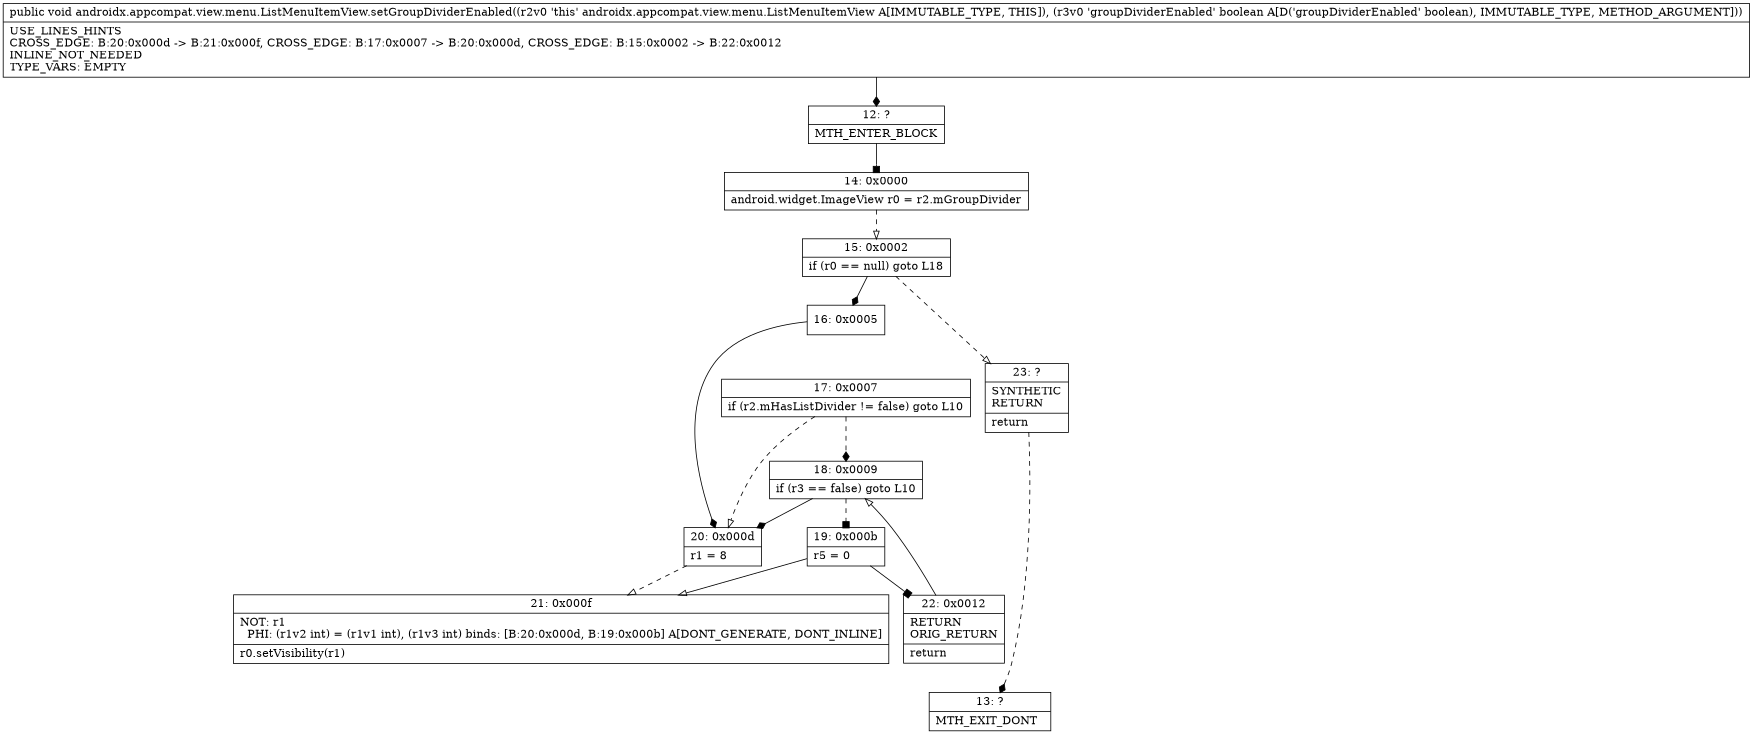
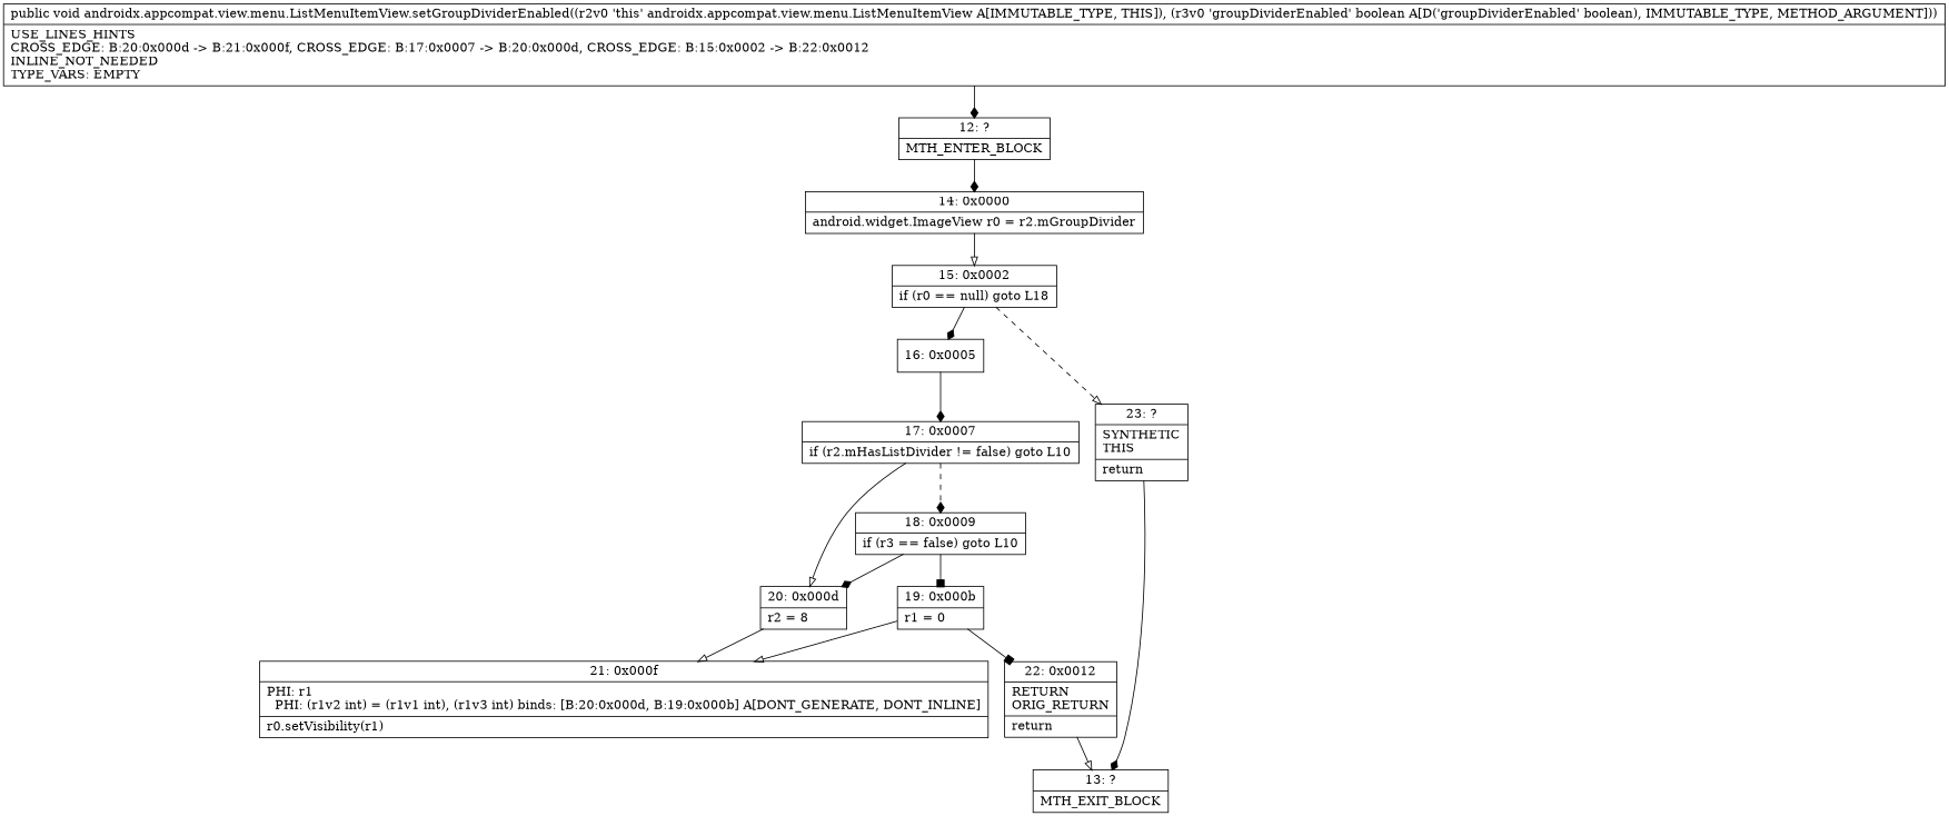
  digraph {
    node [shape=record]
    edge [arrowhead=onormal]
    n1 [label="{12\:\ ?|MTH_ENTER_BLOCK\l}"]
    n2 [label="{14\:\ 0x0000|android.widget.ImageView r0 = r2.mGroupDivider\l}"]
    n3 [label="{15\:\ 0x0002|if (r0 == null) goto L18\l}"]
    n4 [label="{16\:\ 0x0005}"]
-   n5 [label="{23\:\ ?|SYNTHETIC\lRETURN\l|return\l}"]
+   n5 [label="{23\:\ ?|SYNTHETIC\lTHIS\l|return\l}"]
    n6 [label="{17\:\ 0x0007|if (r2.mHasListDivider != false) goto L10\l}"]
-   n7 [label="{13\:\ ?|MTH_EXIT_DONT\l}"]
+   n7 [label="{13\:\ ?|MTH_EXIT_BLOCK\l}"]
    n8 [label="{18\:\ 0x0009|if (r3 == false) goto L10\l}"]
-   n9 [label="{20\:\ 0x000d|r1 = 8\l}"]
-   n10 [label="{19\:\ 0x000b|r5 = 0\l}"]
-   n11 [label="{21\:\ 0x000f|NOT: r1 \l  PHI: (r1v2 int) = (r1v1 int), (r1v3 int) binds: [B:20:0x000d, B:19:0x000b] A[DONT_GENERATE, DONT_INLINE]\l|r0.setVisibility(r1)\l}"]
+   n9 [label="{20\:\ 0x000d|r2 = 8\l}"]
+   n10 [label="{19\:\ 0x000b|r1 = 0\l}"]
+   n11 [label="{21\:\ 0x000f|PHI: r1 \l  PHI: (r1v2 int) = (r1v1 int), (r1v3 int) binds: [B:20:0x000d, B:19:0x000b] A[DONT_GENERATE, DONT_INLINE]\l|r0.setVisibility(r1)\l}"]
    n12 [label="{22\:\ 0x0012|RETURN\lORIG_RETURN\l|return\l}"]
    n13 [label="{public void androidx.appcompat.view.menu.ListMenuItemView.setGroupDividerEnabled((r2v0 'this' androidx.appcompat.view.menu.ListMenuItemView A[IMMUTABLE_TYPE, THIS]), (r3v0 'groupDividerEnabled' boolean A[D('groupDividerEnabled' boolean), IMMUTABLE_TYPE, METHOD_ARGUMENT]))  | USE_LINES_HINTS\lCROSS_EDGE: B:20:0x000d \-\> B:21:0x000f, CROSS_EDGE: B:17:0x0007 \-\> B:20:0x000d, CROSS_EDGE: B:15:0x0002 \-\> B:22:0x0012\lINLINE_NOT_NEEDED\lTYPE_VARS: EMPTY\l}"]
-   n1 -> n2 [arrowhead=box]
-   n2 -> n3 [style=dashed]
+   n1 -> n2 [arrowhead=diamond]
+   n2 -> n3
    n3 -> n4 [arrowhead=diamond style=solid]
    n3 -> n5 [style=dashed]
-   n4 -> n9 [arrowhead=diamond]
-   n5 -> n7 [arrowhead=diamond style=dashed]
+   n4 -> n6 [arrowhead=diamond]
+   n5 -> n7 [arrowhead=diamond]
    n6 -> n8 [arrowhead=diamond style=dashed]
-   n6 -> n9 [style=dashed]
+   n6 -> n9
    n8 -> n9 [arrowhead=diamond]
-   n8 -> n10 [arrowhead=box style=dashed]
-   n9 -> n11 [style=dashed]
+   n8 -> n10 [arrowhead=box style=solid]
+   n9 -> n11
    n10 -> n11
    n10 -> n12 [arrowhead=box]
-   n12 -> n8
+   n12 -> n7
    n13 -> n1 [arrowhead=diamond]
  }
